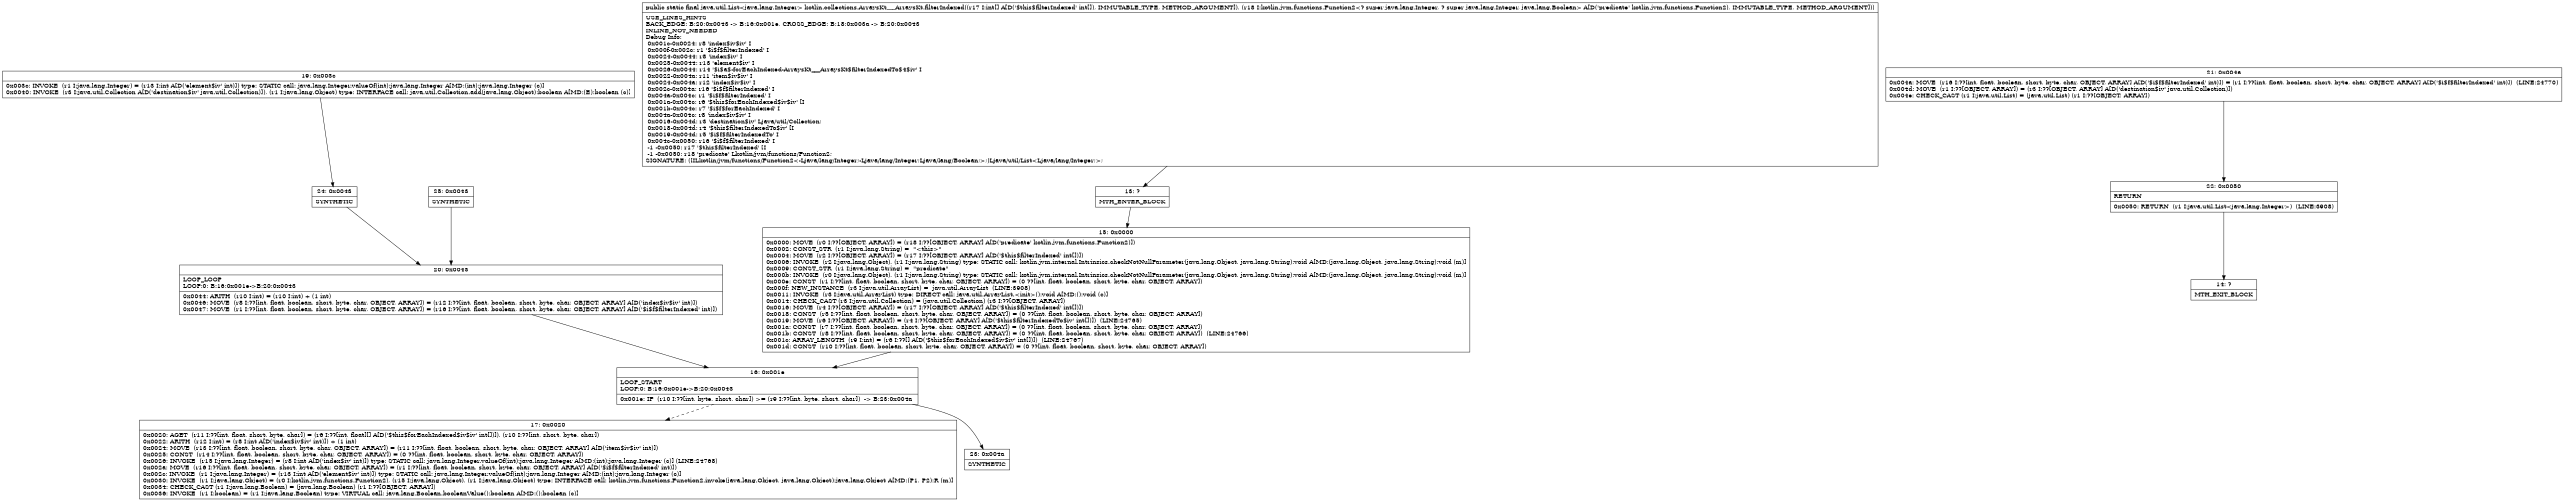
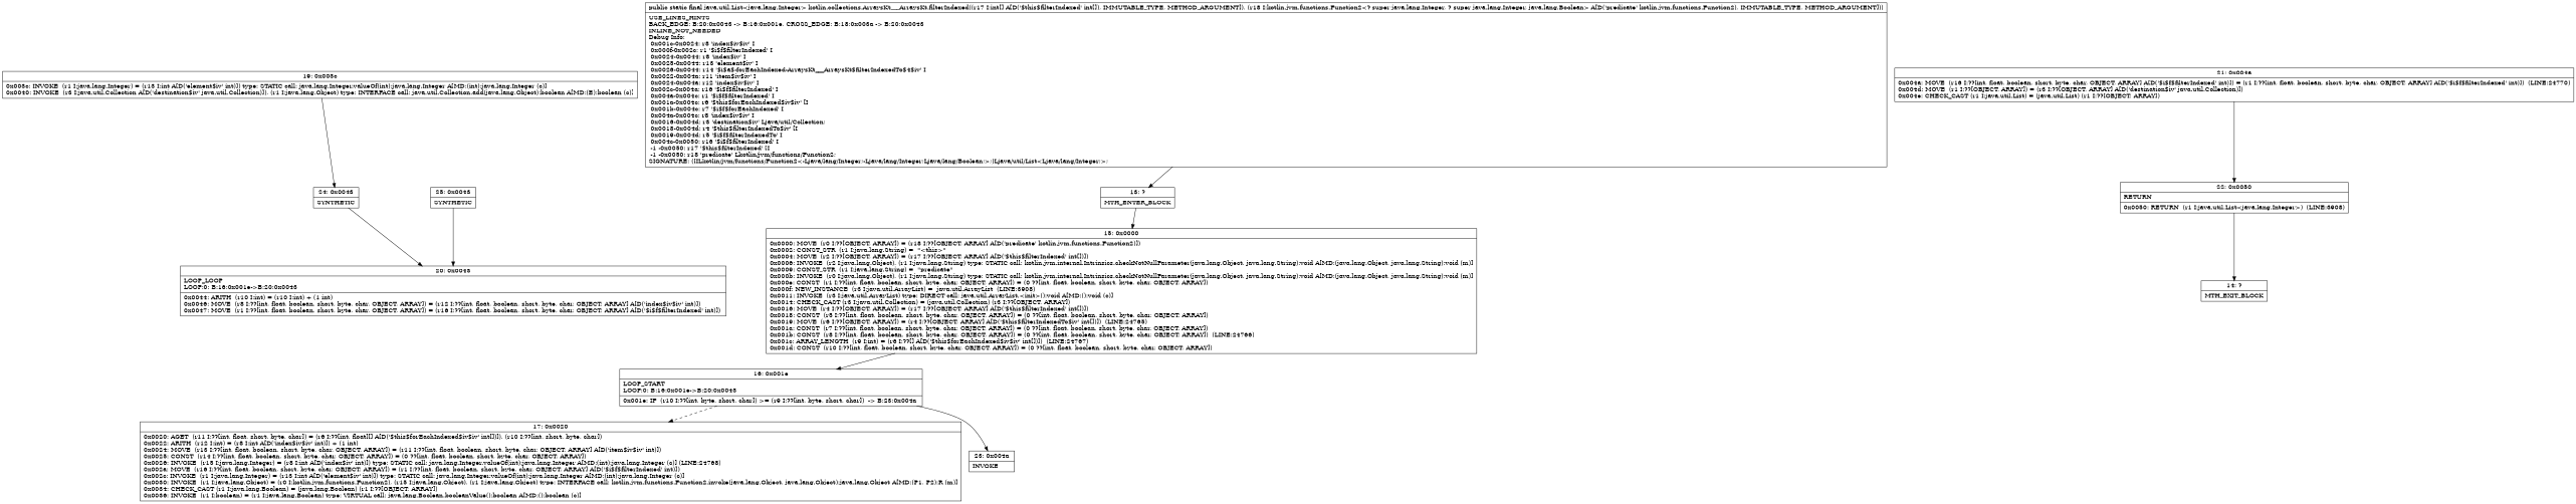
  digraph {
    node [shape=record]
    n1 [label="{13\:\ ?|MTH_ENTER_BLOCK\l}"]
    n2 [label="{15\:\ 0x0000|0x0000: MOVE  (r0 I:??[OBJECT, ARRAY]) = (r18 I:??[OBJECT, ARRAY] A[D('predicate' kotlin.jvm.functions.Function2)]) \l0x0002: CONST_STR  (r1 I:java.lang.String) =  \"\<this\>\" \l0x0004: MOVE  (r2 I:??[OBJECT, ARRAY]) = (r17 I:??[OBJECT, ARRAY] A[D('$this$filterIndexed' int[])]) \l0x0006: INVOKE  (r2 I:java.lang.Object), (r1 I:java.lang.String) type: STATIC call: kotlin.jvm.internal.Intrinsics.checkNotNullParameter(java.lang.Object, java.lang.String):void A[MD:(java.lang.Object, java.lang.String):void (m)]\l0x0009: CONST_STR  (r1 I:java.lang.String) =  \"predicate\" \l0x000b: INVOKE  (r0 I:java.lang.Object), (r1 I:java.lang.String) type: STATIC call: kotlin.jvm.internal.Intrinsics.checkNotNullParameter(java.lang.Object, java.lang.String):void A[MD:(java.lang.Object, java.lang.String):void (m)]\l0x000e: CONST  (r1 I:??[int, float, boolean, short, byte, char, OBJECT, ARRAY]) = (0 ??[int, float, boolean, short, byte, char, OBJECT, ARRAY]) \l0x000f: NEW_INSTANCE  (r3 I:java.util.ArrayList) =  java.util.ArrayList  (LINE:3908)\l0x0011: INVOKE  (r3 I:java.util.ArrayList) type: DIRECT call: java.util.ArrayList.\<init\>():void A[MD:():void (c)]\l0x0014: CHECK_CAST (r3 I:java.util.Collection) = (java.util.Collection) (r3 I:??[OBJECT, ARRAY]) \l0x0016: MOVE  (r4 I:??[OBJECT, ARRAY]) = (r17 I:??[OBJECT, ARRAY] A[D('$this$filterIndexed' int[])]) \l0x0018: CONST  (r5 I:??[int, float, boolean, short, byte, char, OBJECT, ARRAY]) = (0 ??[int, float, boolean, short, byte, char, OBJECT, ARRAY]) \l0x0019: MOVE  (r6 I:??[OBJECT, ARRAY]) = (r4 I:??[OBJECT, ARRAY] A[D('$this$filterIndexedTo$iv' int[])])  (LINE:24765)\l0x001a: CONST  (r7 I:??[int, float, boolean, short, byte, char, OBJECT, ARRAY]) = (0 ??[int, float, boolean, short, byte, char, OBJECT, ARRAY]) \l0x001b: CONST  (r8 I:??[int, float, boolean, short, byte, char, OBJECT, ARRAY]) = (0 ??[int, float, boolean, short, byte, char, OBJECT, ARRAY])  (LINE:24766)\l0x001c: ARRAY_LENGTH  (r9 I:int) = (r6 I:??[] A[D('$this$forEachIndexed$iv$iv' int[])])  (LINE:24767)\l0x001d: CONST  (r10 I:??[int, float, boolean, short, byte, char, OBJECT, ARRAY]) = (0 ??[int, float, boolean, short, byte, char, OBJECT, ARRAY]) \l}"]
    n3 [label="{16\:\ 0x001e|LOOP_START\lLOOP:0: B:16:0x001e\-\>B:20:0x0043\l|0x001e: IF  (r10 I:??[int, byte, short, char]) \>= (r9 I:??[int, byte, short, char])  \-\> B:23:0x004a \l}"]
    n4 [label="{17\:\ 0x0020|0x0020: AGET  (r11 I:??[int, float, short, byte, char]) = (r6 I:??[int, float][] A[D('$this$forEachIndexed$iv$iv' int[])]), (r10 I:??[int, short, byte, char]) \l0x0022: ARITH  (r12 I:int) = (r8 I:int A[D('index$iv$iv' int)]) + (1 int) \l0x0024: MOVE  (r13 I:??[int, float, boolean, short, byte, char, OBJECT, ARRAY]) = (r11 I:??[int, float, boolean, short, byte, char, OBJECT, ARRAY] A[D('item$iv$iv' int)]) \l0x0025: CONST  (r14 I:??[int, float, boolean, short, byte, char, OBJECT, ARRAY]) = (0 ??[int, float, boolean, short, byte, char, OBJECT, ARRAY]) \l0x0026: INVOKE  (r15 I:java.lang.Integer) = (r8 I:int A[D('index$iv' int)]) type: STATIC call: java.lang.Integer.valueOf(int):java.lang.Integer A[MD:(int):java.lang.Integer (c)] (LINE:24768)\l0x002a: MOVE  (r16 I:??[int, float, boolean, short, byte, char, OBJECT, ARRAY]) = (r1 I:??[int, float, boolean, short, byte, char, OBJECT, ARRAY] A[D('$i$f$filterIndexed' int)]) \l0x002c: INVOKE  (r1 I:java.lang.Integer) = (r13 I:int A[D('element$iv' int)]) type: STATIC call: java.lang.Integer.valueOf(int):java.lang.Integer A[MD:(int):java.lang.Integer (c)]\l0x0030: INVOKE  (r1 I:java.lang.Object) = (r0 I:kotlin.jvm.functions.Function2), (r15 I:java.lang.Object), (r1 I:java.lang.Object) type: INTERFACE call: kotlin.jvm.functions.Function2.invoke(java.lang.Object, java.lang.Object):java.lang.Object A[MD:(P1, P2):R (m)]\l0x0034: CHECK_CAST (r1 I:java.lang.Boolean) = (java.lang.Boolean) (r1 I:??[OBJECT, ARRAY]) \l0x0036: INVOKE  (r1 I:boolean) = (r1 I:java.lang.Boolean) type: VIRTUAL call: java.lang.Boolean.booleanValue():boolean A[MD:():boolean (c)]\l}"]
-   n5 [label="{23\:\ 0x004a|SYNTHETIC\l}"]
+   n5 [label="{23\:\ 0x004a|INVOKE\l}"]
    n6 [label="{19\:\ 0x003c|0x003c: INVOKE  (r1 I:java.lang.Integer) = (r13 I:int A[D('element$iv' int)]) type: STATIC call: java.lang.Integer.valueOf(int):java.lang.Integer A[MD:(int):java.lang.Integer (c)]\l0x0040: INVOKE  (r3 I:java.util.Collection A[D('destination$iv' java.util.Collection)]), (r1 I:java.lang.Object) type: INTERFACE call: java.util.Collection.add(java.lang.Object):boolean A[MD:(E):boolean (c)]\l}"]
    n7 [label="{24\:\ 0x0043|SYNTHETIC\l}"]
    n8 [label="{25\:\ 0x0043|SYNTHETIC\l}"]
    n9 [label="{20\:\ 0x0043|LOOP_LOOP\lLOOP:0: B:16:0x001e\-\>B:20:0x0043\l|0x0044: ARITH  (r10 I:int) = (r10 I:int) + (1 int) \l0x0046: MOVE  (r8 I:??[int, float, boolean, short, byte, char, OBJECT, ARRAY]) = (r12 I:??[int, float, boolean, short, byte, char, OBJECT, ARRAY] A[D('index$iv$iv' int)]) \l0x0047: MOVE  (r1 I:??[int, float, boolean, short, byte, char, OBJECT, ARRAY]) = (r16 I:??[int, float, boolean, short, byte, char, OBJECT, ARRAY] A[D('$i$f$filterIndexed' int)]) \l}"]
    n10 [label="{21\:\ 0x004a|0x004a: MOVE  (r16 I:??[int, float, boolean, short, byte, char, OBJECT, ARRAY] A[D('$i$f$filterIndexed' int)]) = (r1 I:??[int, float, boolean, short, byte, char, OBJECT, ARRAY] A[D('$i$f$filterIndexed' int)])  (LINE:24770)\l0x004d: MOVE  (r1 I:??[OBJECT, ARRAY]) = (r3 I:??[OBJECT, ARRAY] A[D('destination$iv' java.util.Collection)]) \l0x004e: CHECK_CAST (r1 I:java.util.List) = (java.util.List) (r1 I:??[OBJECT, ARRAY]) \l}"]
    n11 [label="{22\:\ 0x0050|RETURN\l|0x0050: RETURN  (r1 I:java.util.List\<java.lang.Integer\>)  (LINE:3908)\l}"]
    n12 [label="{14\:\ ?|MTH_EXIT_BLOCK\l}"]
    n13 [label="{public static final java.util.List\<java.lang.Integer\> kotlin.collections.ArraysKt___ArraysKt.filterIndexed((r17 I:int[] A[D('$this$filterIndexed' int[]), IMMUTABLE_TYPE, METHOD_ARGUMENT]), (r18 I:kotlin.jvm.functions.Function2\<? super java.lang.Integer, ? super java.lang.Integer, java.lang.Boolean\> A[D('predicate' kotlin.jvm.functions.Function2), IMMUTABLE_TYPE, METHOD_ARGUMENT]))  | USE_LINES_HINTS\lBACK_EDGE: B:20:0x0043 \-\> B:16:0x001e, CROSS_EDGE: B:18:0x003a \-\> B:20:0x0043\lINLINE_NOT_NEEDED\lDebug Info:\l  0x001c\-0x0024: r8 'index$iv$iv' I\l  0x000f\-0x002c: r1 '$i$f$filterIndexed' I\l  0x0024\-0x0044: r8 'index$iv' I\l  0x0025\-0x0044: r13 'element$iv' I\l  0x0026\-0x0044: r14 '$i$a$\-forEachIndexed\-ArraysKt___ArraysKt$filterIndexedTo$4$iv' I\l  0x0022\-0x004a: r11 'item$iv$iv' I\l  0x0024\-0x004a: r12 'index$iv$iv' I\l  0x002c\-0x004a: r16 '$i$f$filterIndexed' I\l  0x004a\-0x004c: r1 '$i$f$filterIndexed' I\l  0x001a\-0x004c: r6 '$this$forEachIndexed$iv$iv' [I\l  0x001b\-0x004c: r7 '$i$f$forEachIndexed' I\l  0x004a\-0x004c: r8 'index$iv$iv' I\l  0x0016\-0x004d: r3 'destination$iv' Ljava\/util\/Collection;\l  0x0018\-0x004d: r4 '$this$filterIndexedTo$iv' [I\l  0x0019\-0x004d: r5 '$i$f$filterIndexedTo' I\l  0x004c\-0x0050: r16 '$i$f$filterIndexed' I\l  \-1 \-0x0050: r17 '$this$filterIndexed' [I\l  \-1 \-0x0050: r18 'predicate' Lkotlin\/jvm\/functions\/Function2;\lSIGNATURE: ([ILkotlin\/jvm\/functions\/Function2\<\-Ljava\/lang\/Integer;\-Ljava\/lang\/Integer;Ljava\/lang\/Boolean;\>;)Ljava\/util\/List\<Ljava\/lang\/Integer;\>;\l}"]
    n1 -> n2
    n2 -> n3
    n3 -> n4 [style=dashed]
    n3 -> n5
    n6 -> n7
    n7 -> n9
    n8 -> n9
-   n9 -> n3
    n10 -> n11
    n11 -> n12
    n13 -> n1
  }
